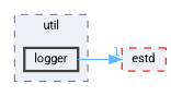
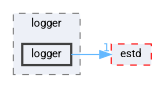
  digraph {
    compound=true
    rankdir=LR
    fontname=Roboto
    node [fillcolor="#edf0f7" fontname=Roboto fontsize=10 shape=box]
    n1 [color=grey25 height=0.2 label=logger style="filled,bold" width=0.4]
    n2 [color=red height=0.2 label=estd style="filled,dashed" width=0.4]
    subgraph cluster_1 {
      bgcolor="#edf0f7"
      fontsize=10
-     label=util
+     label=logger
      pencolor=grey50
      style="filled,dashed"
      n1
    }
    n1 -> n2 [color=steelblue1 fontcolor=steelblue1 fontname=Roboto fontsize=10 headlabel=1 labeldistance=1.5 labelfontname=Helvetica labelfontsize=10]
  }
